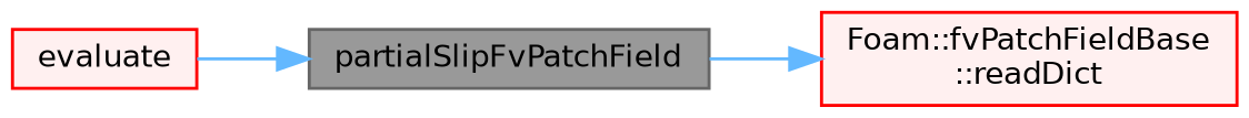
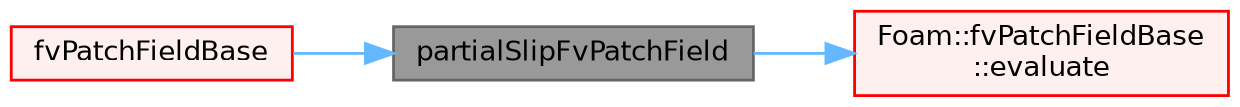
  digraph {
    rankdir=LR
    node [color=red fillcolor="#FFF0F0" fontname=Helvetica fontsize=10 shape=box style=filled]
    edge [color=steelblue1 fontname=Helvetica fontsize=10 labelfontname=Helvetica labelfontsize=10 style=solid]
    n1 [color=gray40 fillcolor=grey60 fontcolor=black height=0.2 label=partialSlipFvPatchField width=0.4]
-   n2 [height=0.2 label="Foam::fvPatchFieldBase\l::readDict" width=0.4]
-   n3 [height=0.2 label=evaluate width=0.4]
+   n2 [height=0.2 label="Foam::fvPatchFieldBase\l::evaluate" width=0.4]
+   n3 [height=0.2 label=fvPatchFieldBase width=0.4]
    n1 -> n2
    n3 -> n1
  }
